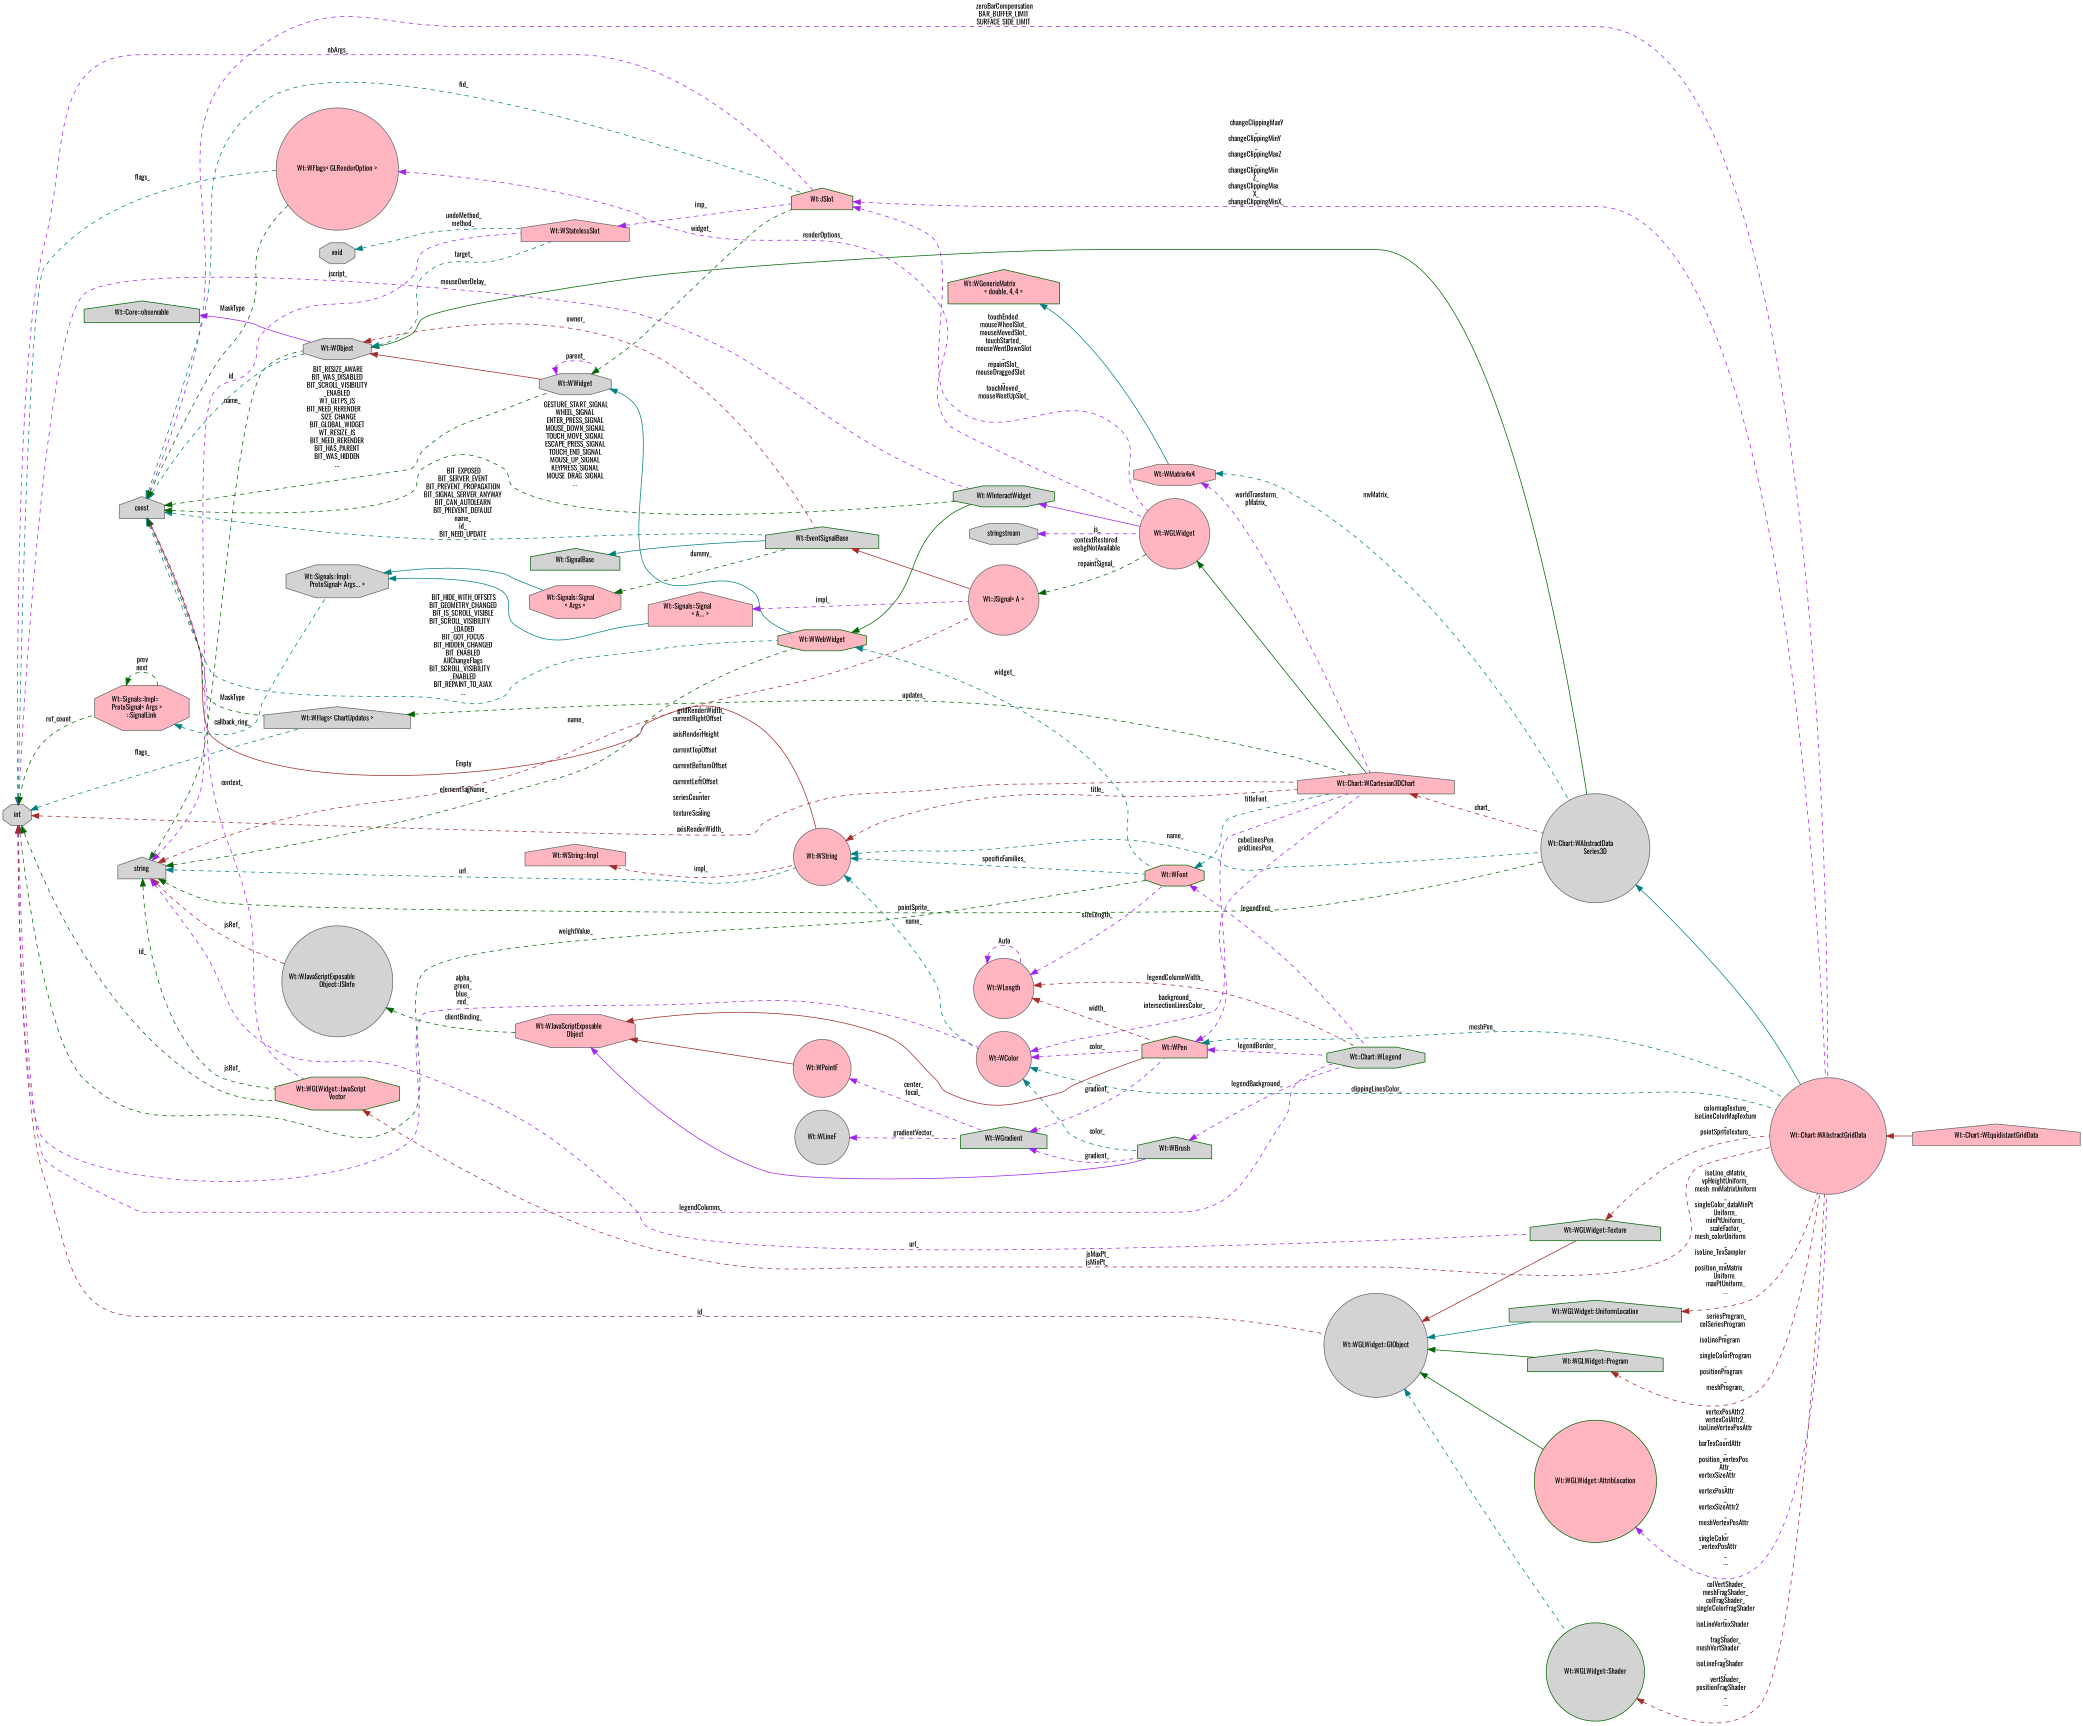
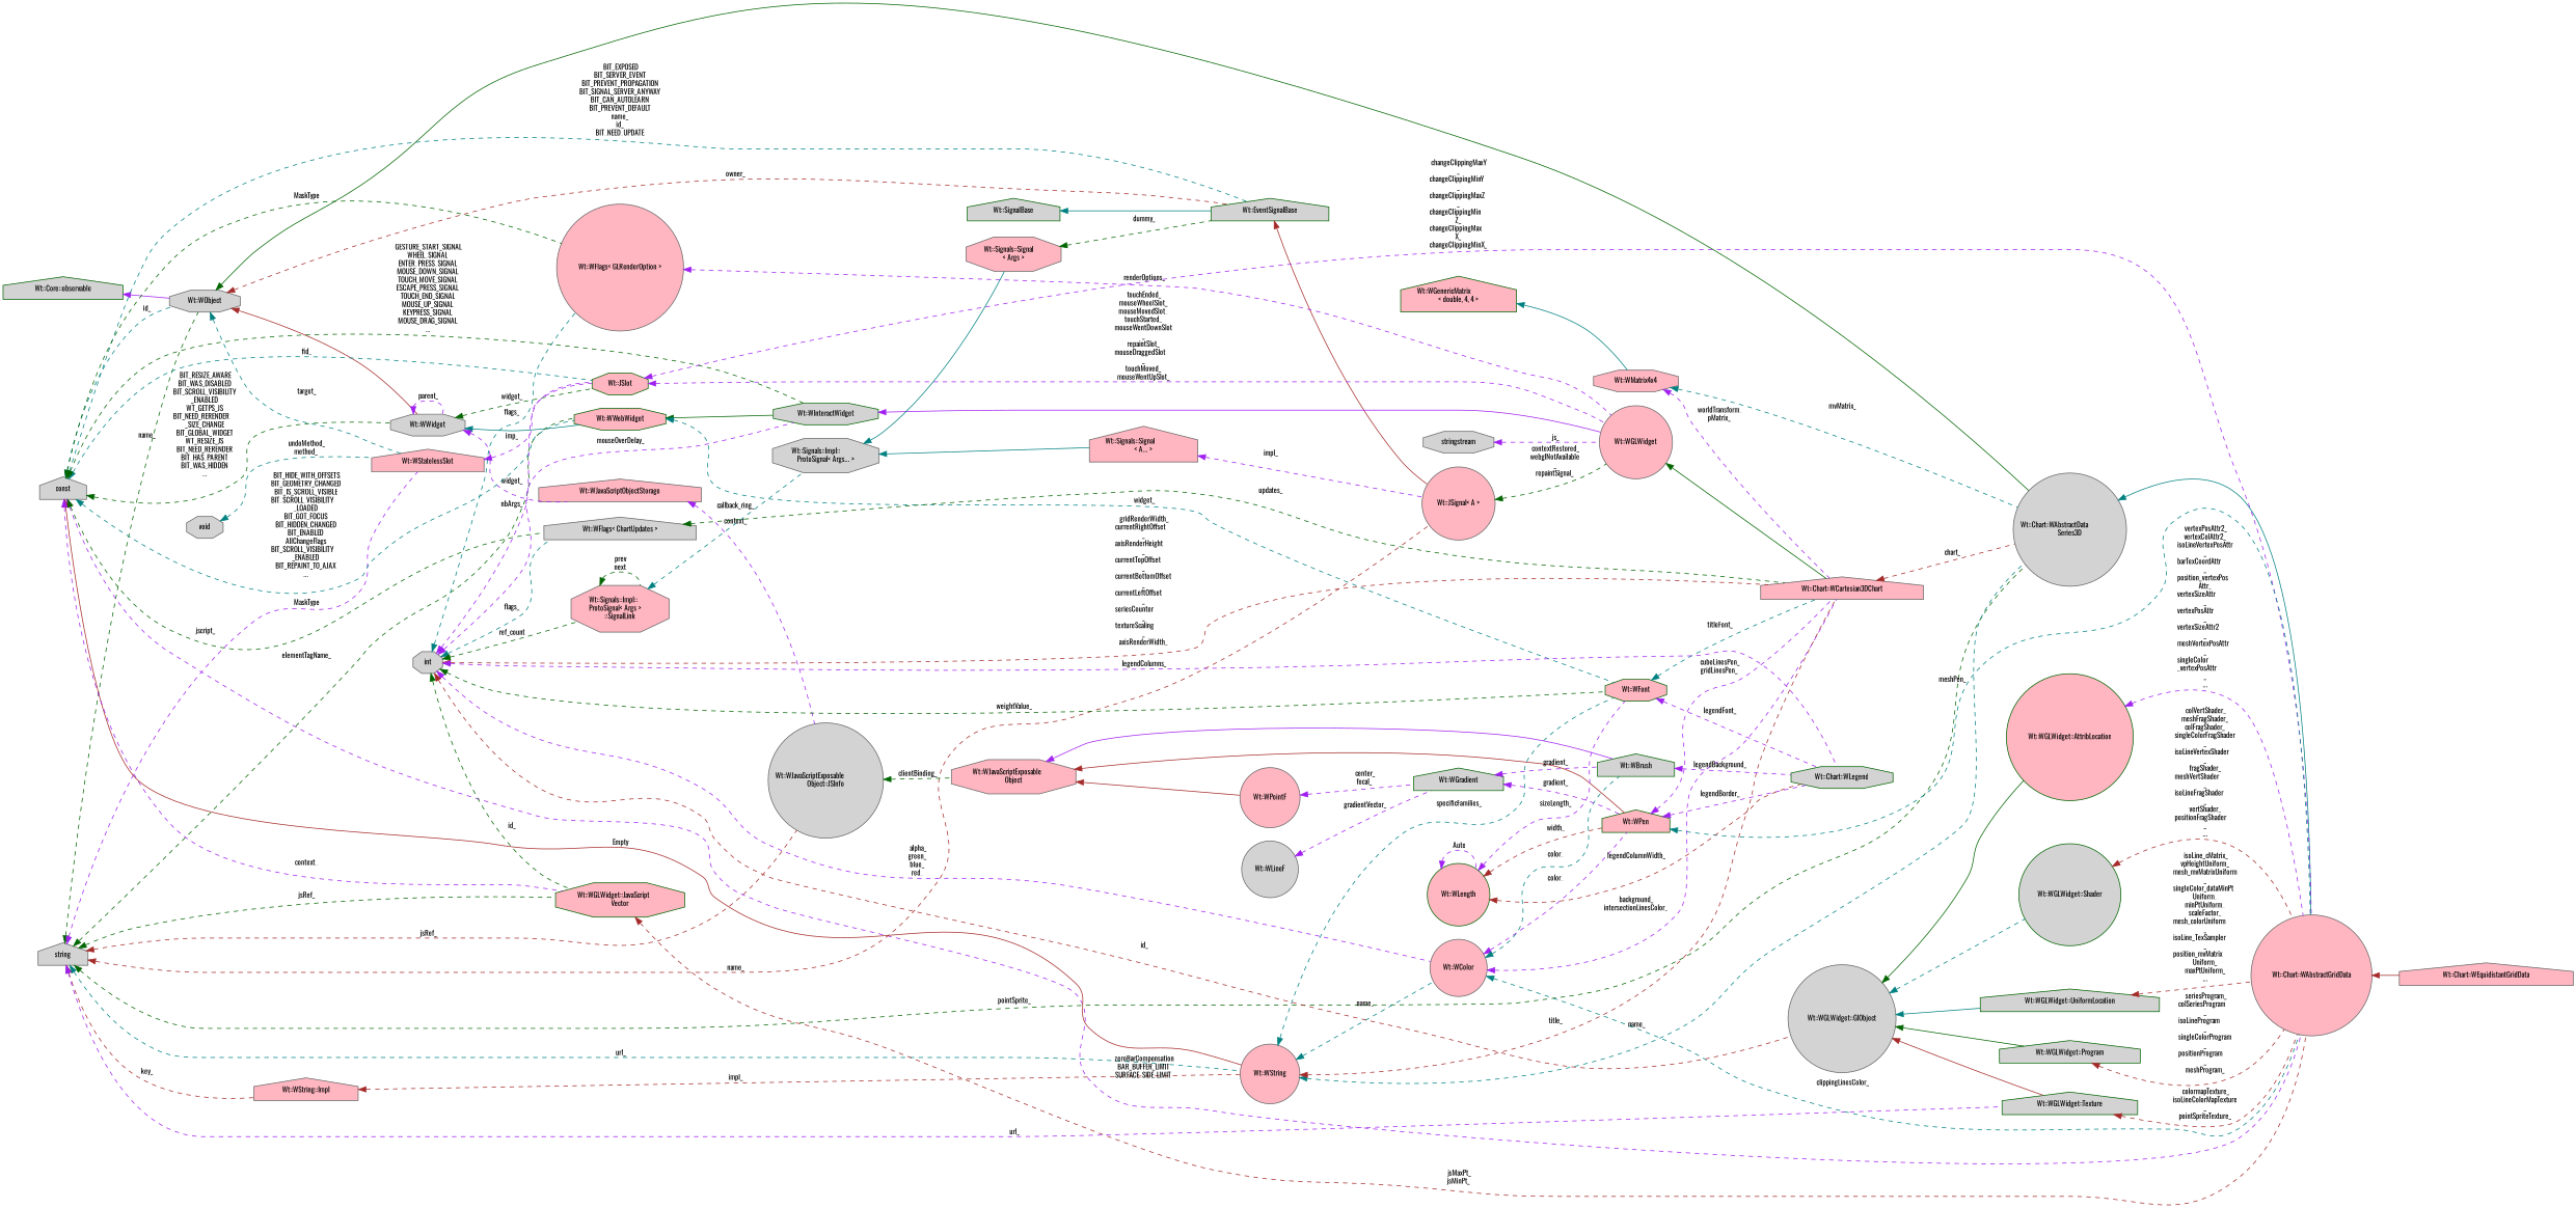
  digraph {
    fontname=Oswald
    rankdir=LR
    node [color=gray40 fillcolor=lightpink fontname=Oswald fontsize=10 shape=house style=filled]
    edge [color=purple dir=back fontname=Oswald fontsize=10 labelfontname=Helvetica labelfontsize=10 style=dashed]
    n1 [fontcolor=black height=0.2 label="Wt::Chart::WEquidistantGridData" width=0.4]
    n2 [height=0.2 label="Wt::Chart::WAbstractGridData" shape=circle width=0.4]
    n3 [fillcolor=lightgrey height=0.2 label="Wt::Chart::WAbstractData\lSeries3D" shape=circle width=0.4]
    n4 [fillcolor=lightgrey height=0.2 label="Wt::WObject" shape=octagon width=0.4]
    n5 [fillcolor=lightgrey height=0.2 label="Wt::WWidget" shape=octagon width=0.4]
    n6 [height=0.2 label="Wt::WStatelessSlot" width=0.4]
    n7 [color=darkgreen fillcolor=lightgrey height=0.2 label="Wt::EventSignalBase" width=0.4]
    n8 [color=darkgreen height=0.2 label="Wt::WWebWidget" shape=octagon width=0.4]
-   n9 [color=darkgreen height=0.2 label="Wt::JSlot" width=0.4]
+   n9 [color=darkgreen height=0.2 label="Wt::JSlot" shape=octagon width=0.4]
+   n10 [height=0.2 label="Wt::WJavaScriptObjectStorage" width=0.4]
    n11 [height=0.2 label="Wt::JSignal\< A \>" shape=circle width=0.4]
    n12 [color=darkgreen fillcolor=lightgrey height=0.2 label="Wt::Core::observable" width=0.4]
    n13 [fillcolor=lightgrey height=0.2 label=string width=0.4]
    n14 [height=0.2 label="Wt::WString" shape=circle width=0.4]
    n15 [height=0.2 label="Wt::WString::Impl" width=0.4]
    n16 [fillcolor=lightgrey height=0.2 label="Wt::WJavaScriptExposable\lObject::JSInfo" shape=circle width=0.4]
    n17 [color=darkgreen height=0.2 label="Wt::WGLWidget::JavaScript\lVector" shape=octagon width=0.4]
    n18 [color=darkgreen fillcolor=lightgrey height=0.2 label="Wt::WGLWidget::Texture" width=0.4]
    n19 [color=darkgreen fillcolor=lightgrey height=0.2 label="Wt::WInteractWidget" shape=octagon width=0.4]
    n20 [color=darkgreen height=0.2 label="Wt::WFont" shape=octagon width=0.4]
    n21 [height=0.2 label="Wt::WGLWidget" shape=circle width=0.4]
    n22 [height=0.2 label="Wt::Chart::WCartesian3DChart" width=0.4]
    n23 [height=0.2 label="Wt::WColor" shape=circle width=0.4]
    n24 [height=0.2 label="Wt::WJavaScriptExposable\lObject" shape=octagon width=0.4]
    n25 [fillcolor=lightgrey height=0.2 label=const width=0.4]
    n26 [height=0.2 label="Wt::WFlags\< GLRenderOption \>" shape=circle width=0.4]
    n27 [fillcolor=lightgrey height=0.2 label="Wt::WFlags\< ChartUpdates \>" width=0.4]
    n28 [height=0.2 label="Wt::WMatrix4x4" shape=octagon width=0.4]
    n29 [color=darkgreen height=0.2 label="Wt::WGenericMatrix\l\< double, 4, 4 \>" width=0.4]
    n30 [color=darkgreen fillcolor=lightgrey height=0.2 label="Wt::Chart::WLegend" shape=octagon width=0.4]
    n31 [fillcolor=lightgrey height=0.2 label=int shape=octagon width=0.4]
    n32 [height=0.2 label="Wt::Signals::Impl::\lProtoSignal\< Args \>\l::SignalLink" shape=octagon width=0.4]
    n33 [fillcolor=lightgrey height=0.2 label="Wt::WGLWidget::GlObject" shape=circle width=0.4]
    n34 [fillcolor=lightgrey height=0.2 label="Wt::Signals::Impl::\lProtoSignal\< Args... \>" shape=octagon width=0.4]
    n35 [color=darkgreen height=0.2 label="Wt::WPen" width=0.4]
    n36 [color=darkgreen fillcolor=lightgrey height=0.2 label="Wt::WBrush" width=0.4]
    n37 [color=darkgreen fillcolor=lightgrey height=0.2 label="Wt::WGLWidget::UniformLocation" width=0.4]
    n38 [color=darkgreen fillcolor=lightgrey height=0.2 label="Wt::WGLWidget::Program" width=0.4]
    n39 [color=darkgreen height=0.2 label="Wt::WGLWidget::AttribLocation" shape=circle width=0.4]
    n40 [color=darkgreen fillcolor=lightgrey height=0.2 label="Wt::WGLWidget::Shader" shape=circle width=0.4]
    n41 [fillcolor=lightgrey height=0.2 label=void shape=octagon width=0.4]
    n42 [color=darkgreen fillcolor=lightgrey height=0.2 label="Wt::SignalBase" width=0.4]
    n43 [height=0.2 label="Wt::Signals::Signal\l\< Args \>" shape=octagon width=0.4]
    n44 [height=0.2 label="Wt::Signals::Signal\l\< A... \>" width=0.4]
    n45 [fillcolor=lightgrey height=0.2 label=stringstream shape=octagon width=0.4]
    n46 [height=0.2 label="Wt::WPointF" shape=circle width=0.4]
    n47 [color=darkgreen fillcolor=lightgrey height=0.2 label="Wt::WGradient" width=0.4]
    n48 [fillcolor=lightgrey height=0.2 label="Wt::WLineF" shape=circle width=0.4]
-   n49 [height=0.2 label="Wt::WLength" shape=circle width=0.4]
+   n49 [color=darkgreen height=0.2 label="Wt::WLength" shape=circle width=0.4]
    n2 -> n1 [color=brown style=solid]
    n3 -> n2 [color=teal style=solid]
    n4 -> n3 [color=darkgreen style=solid]
    n4 -> n5 [color=brown style=solid]
    n4 -> n6 [color=teal label=" target_"]
    n4 -> n7 [color=brown label=" owner_"]
    n5 -> n5 [label=" parent_"]
    n5 -> n8 [color=teal style=solid]
    n5 -> n9 [color=darkgreen label=" widget_"]
+   n5 -> n10 [label=" widget_"]
    n6 -> n9 [label=" imp_"]
    n7 -> n11 [color=brown style=solid]
    n8 -> n19 [color=darkgreen style=solid]
    n8 -> n20 [color=teal label=" widget_"]
    n9 -> n2 [label=" changeClippingMaxY\l_\nchangeClippingMinY\l_\nchangeClippingMaxZ\l_\nchangeClippingMin\lZ_\nchangeClippingMax\lX_\nchangeClippingMinX_"]
    n9 -> n21 [label=" touchEnded_\nmouseWheelSlot_\nmouseMovedSlot_\ntouchStarted_\nmouseWentDownSlot\l_\nrepaintSlot_\nmouseDraggedSlot\l_\ntouchMoved_\nmouseWentUpSlot_"]
+   n10 -> n16 [label=" context_"]
    n11 -> n21 [color=darkgreen label=" contextRestored_\nwebglNotAvailable\l_\nrepaintSignal_"]
    n12 -> n4 [style=solid]
    n13 -> n3 [color=darkgreen label=" pointSprite_"]
    n13 -> n4 [color=darkgreen label=" name_"]
    n13 -> n6 [label=" jscript_"]
    n13 -> n8 [color=darkgreen label=" elementTagName_"]
    n13 -> n11 [color=brown label=" name_"]
    n13 -> n14 [color=teal label=" url_"]
+   n13 -> n15 [color=brown label=" key_"]
    n13 -> n16 [color=brown label=" jsRef_"]
    n13 -> n17 [color=darkgreen label=" jsRef_"]
    n13 -> n18 [label=" url_"]
    n14 -> n3 [color=teal label=" name_"]
    n14 -> n20 [color=teal label=" specificFamilies_"]
    n14 -> n22 [color=brown label=" title_"]
    n14 -> n23 [color=teal label=" name_"]
    n15 -> n14 [color=brown label=" impl_"]
    n16 -> n24 [color=darkgreen label=" clientBinding_"]
    n17 -> n2 [color=brown label=" jsMaxPt_\njsMinPt_"]
    n18 -> n2 [color=brown label=" colormapTexture_\nisoLineColorMapTexture\l_\npointSpriteTexture_"]
    n19 -> n21 [style=solid]
    n20 -> n22 [color=teal label=" titleFont_"]
    n20 -> n30 [label=" legendFont_"]
    n21 -> n22 [color=darkgreen style=solid]
    n22 -> n3 [color=brown label=" chart_"]
    n23 -> n2 [color=teal label=" clippingLinesColor_"]
    n23 -> n22 [label=" background_\nintersectionLinesColor_"]
    n23 -> n35 [label=" color_"]
    n23 -> n36 [color=teal label=" color_"]
    n24 -> n35 [color=brown style=solid]
    n24 -> n36 [style=solid]
    n24 -> n46 [color=brown style=solid]
    n25 -> n2 [label=" zeroBarCompensation\nBAR_BUFFER_LIMIT\nSURFACE_SIDE_LIMIT"]
    n25 -> n4 [color=teal label=" id_"]
    n25 -> n5 [color=darkgreen label=" BIT_RESIZE_AWARE\nBIT_WAS_DISABLED\nBIT_SCROLL_VISIBILITY\l_ENABLED\nWT_GETPS_JS\nBIT_NEED_RERENDER\l_SIZE_CHANGE\nBIT_GLOBAL_WIDGET\nWT_RESIZE_JS\nBIT_NEED_RERENDER\nBIT_HAS_PARENT\nBIT_WAS_HIDDEN\n..."]
    n25 -> n7 [color=teal label=" BIT_EXPOSED\nBIT_SERVER_EVENT\nBIT_PREVENT_PROPAGATION\nBIT_SIGNAL_SERVER_ANYWAY\nBIT_CAN_AUTOLEARN\nBIT_PREVENT_DEFAULT\nname_\nid_\nBIT_NEED_UPDATE"]
    n25 -> n8 [color=teal label=" BIT_HIDE_WITH_OFFSETS\nBIT_GEOMETRY_CHANGED\nBIT_IS_SCROLL_VISIBLE\nBIT_SCROLL_VISIBILITY\l_LOADED\nBIT_GOT_FOCUS\nBIT_HIDDEN_CHANGED\nBIT_ENABLED\nAllChangeFlags\nBIT_SCROLL_VISIBILITY\l_ENABLED\nBIT_REPAINT_TO_AJAX\n..."]
    n25 -> n9 [color=teal label=" fid_"]
    n25 -> n14 [color=brown label=" Empty" style=solid]
    n25 -> n17 [label=" context_"]
    n25 -> n19 [color=darkgreen label=" GESTURE_START_SIGNAL\nWHEEL_SIGNAL\nENTER_PRESS_SIGNAL\nMOUSE_DOWN_SIGNAL\nTOUCH_MOVE_SIGNAL\nESCAPE_PRESS_SIGNAL\nTOUCH_END_SIGNAL\nMOUSE_UP_SIGNAL\nKEYPRESS_SIGNAL\nMOUSE_DRAG_SIGNAL\n..."]
    n25 -> n26 [color=darkgreen label=" MaskType"]
    n25 -> n27 [color=darkgreen label=" MaskType"]
    n26 -> n21 [label=" renderOptions_"]
    n27 -> n22 [color=darkgreen label=" updates_"]
    n28 -> n3 [color=teal label=" mvMatrix_"]
    n28 -> n22 [label=" worldTransform_\npMatrix_"]
    n29 -> n28 [color=teal style=solid]
    n31 -> n9 [label=" nbArgs_"]
    n31 -> n17 [color=darkgreen label=" id_"]
    n31 -> n19 [label=" mouseOverDelay_"]
    n31 -> n20 [color=darkgreen label=" weightValue_"]
    n31 -> n22 [color=brown label=" gridRenderWidth_\ncurrentRightOffset\l_\naxisRenderHeight\l_\ncurrentTopOffset\l_\ncurrentBottomOffset\l_\ncurrentLeftOffset\l_\nseriesCounter\l_\ntextureScaling\l_\naxisRenderWidth_"]
    n31 -> n23 [label=" alpha_\ngreen_\nblue_\nred_"]
    n31 -> n26 [color=teal label=" flags_"]
    n31 -> n27 [color=teal label=" flags_"]
    n31 -> n30 [label=" legendColumns_"]
    n31 -> n32 [color=darkgreen label=" ref_count"]
    n31 -> n33 [color=brown label=" id_"]
    n32 -> n32 [color=darkgreen label=" prev\nnext"]
    n32 -> n34 [color=teal label=" callback_ring_"]
    n33 -> n18 [color=brown style=solid]
    n33 -> n37 [color=teal style=solid]
    n33 -> n38 [color=darkgreen style=solid]
    n33 -> n39 [color=darkgreen style=solid]
    n33 -> n40 [color=teal]
    n34 -> n43 [color=teal style=solid]
    n34 -> n44 [color=teal style=solid]
    n35 -> n2 [color=teal label=" meshPen_"]
    n35 -> n22 [label=" cubeLinesPen_\ngridLinesPen_"]
    n35 -> n30 [label=" legendBorder_"]
    n36 -> n30 [label=" legendBackground_"]
    n37 -> n2 [color=brown label=" isoLine_cMatrix_\nvpHeightUniform_\nmesh_mvMatrixUniform\l_\nsingleColor_dataMinPt\lUniform_\nminPtUniform_\nscaleFactor_\nmesh_colorUniform\l_\nisoLine_TexSampler\l_\nposition_mvMatrix\lUniform_\nmaxPtUniform_\n..."]
    n38 -> n2 [color=brown label=" seriesProgram_\ncolSeriesProgram\l_\nisoLineProgram\l_\nsingleColorProgram\l_\npositionProgram\l_\nmeshProgram_"]
    n39 -> n2 [label=" vertexPosAttr2_\nvertexColAttr2_\nisoLineVertexPosAttr\l_\nbarTexCoordAttr\l_\nposition_vertexPos\lAttr_\nvertexSizeAttr\l_\nvertexPosAttr\l_\nvertexSizeAttr2\l_\nmeshVertexPosAttr\l_\nsingleColor\l_vertexPosAttr\l_\n..."]
    n40 -> n2 [color=brown label=" colVertShader_\nmeshFragShader_\ncolFragShader_\nsingleColorFragShader\l_\nisoLineVertexShader\l_\nfragShader_\nmeshVertShader\l_\nisoLineFragShader\l_\nvertShader_\npositionFragShader\l_\n..."]
    n41 -> n6 [color=teal label=" undoMethod_\nmethod_"]
    n42 -> n7 [color=teal style=solid]
    n43 -> n7 [color=darkgreen label=" dummy_"]
    n44 -> n11 [label=" impl_"]
    n45 -> n21 [label=" js_"]
    n46 -> n47 [label=" center_\nfocal_"]
    n47 -> n35 [label=" gradient_"]
    n47 -> n36 [label=" gradient_"]
    n48 -> n47 [label=" gradientVector_"]
    n49 -> n20 [label=" sizeLength_"]
    n49 -> n30 [color=brown label=" legendColumnWidth_"]
    n49 -> n35 [color=brown label=" width_"]
    n49 -> n49 [label=" Auto"]
  }
